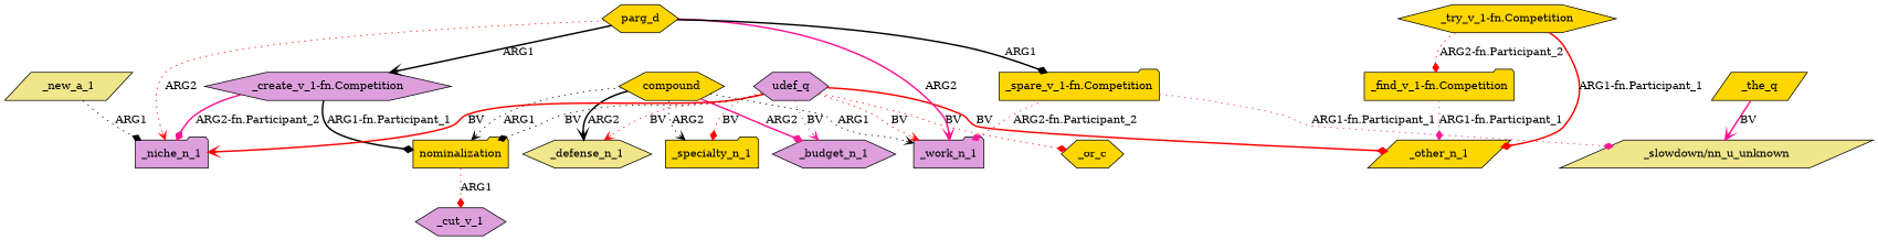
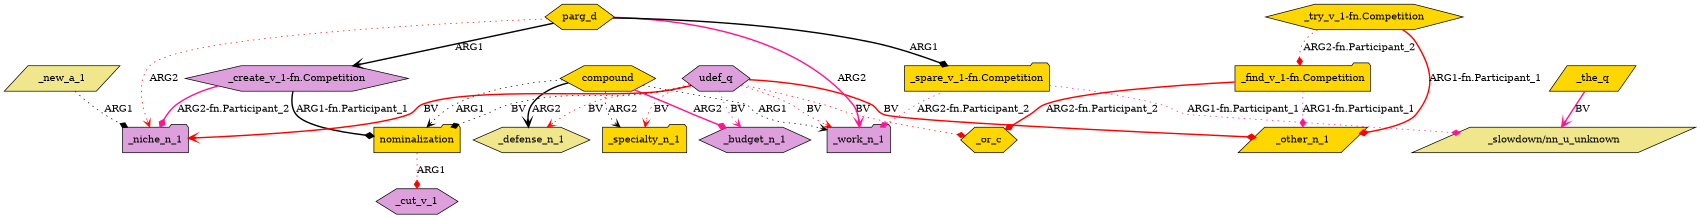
  digraph {
    node [fillcolor=gold shape=hexagon style=filled]
    edge [arrowhead=diamond color=red style=dotted]
    _new_a_1 [fillcolor=khaki shape=parallelogram]
    _niche_n_1 [fillcolor=plum shape=folder]
    "_create_v_1-fn.Competition" [fillcolor=plum]
    nominalization [shape=folder]
    _cut_v_1 [fillcolor=plum]
    compound
    _specialty_n_1 [shape=folder]
    _budget_n_1 [fillcolor=plum]
    _work_n_1 [fillcolor=plum shape=folder]
    _defense_n_1 [fillcolor=khaki]
    _the_q [shape=parallelogram]
    "_slowdown/nn_u_unknown" [fillcolor=khaki shape=parallelogram]
    udef_q [fillcolor=plum]
    _other_n_1 [shape=parallelogram]
    _or_c
    parg_d
    "_spare_v_1-fn.Competition" [shape=folder]
    "_try_v_1-fn.Competition"
    "_find_v_1-fn.Competition" [shape=folder]
    _new_a_1 -> _niche_n_1 [color=black label=ARG1]
    "_create_v_1-fn.Competition" -> _niche_n_1 [color=deeppink label="ARG2-fn.Participant_2" style=bold]
    "_create_v_1-fn.Competition" -> nominalization [color=black label="ARG1-fn.Participant_1" style=bold]
    nominalization -> _cut_v_1 [label=ARG1]
    compound -> nominalization [arrowhead=vee color=black label=ARG1]
    compound -> _specialty_n_1 [arrowhead=vee color=black label=ARG2]
    compound -> _budget_n_1 [color=deeppink label=ARG2 style=bold]
    compound -> _work_n_1 [arrowhead=vee color=black label=ARG1]
    compound -> _defense_n_1 [arrowhead=vee color=black label=ARG2 style=bold]
    _the_q -> "_slowdown/nn_u_unknown" [arrowhead=vee color=deeppink label=BV style=bold]
    udef_q -> _niche_n_1 [arrowhead=vee label=BV style=bold]
    udef_q -> nominalization [color=black label=BV]
-   udef_q -> _specialty_n_1 [label=BV]
+   udef_q -> _specialty_n_1 [arrowhead=vee label=BV]
    udef_q -> _budget_n_1 [arrowhead=vee color=deeppink label=BV]
    udef_q -> _work_n_1 [arrowhead=vee label=BV]
    udef_q -> _defense_n_1 [arrowhead=vee label=BV]
    udef_q -> _other_n_1 [label=BV style=bold]
    udef_q -> _or_c [label=BV]
    parg_d -> _niche_n_1 [arrowhead=vee label=ARG2]
    parg_d -> "_create_v_1-fn.Competition" [arrowhead=vee color=black label=ARG1 style=bold]
    parg_d -> _work_n_1 [arrowhead=vee color=deeppink label=ARG2 style=bold]
    parg_d -> "_spare_v_1-fn.Competition" [color=black label=ARG1 style=bold]
    "_spare_v_1-fn.Competition" -> _work_n_1 [color=deeppink label="ARG2-fn.Participant_2"]
    "_spare_v_1-fn.Competition" -> "_slowdown/nn_u_unknown" [color=deeppink label="ARG1-fn.Participant_1"]
    "_try_v_1-fn.Competition" -> _other_n_1 [label="ARG1-fn.Participant_1" style=bold]
    "_try_v_1-fn.Competition" -> "_find_v_1-fn.Competition" [label="ARG2-fn.Participant_2"]
    "_find_v_1-fn.Competition" -> _other_n_1 [color=deeppink label="ARG1-fn.Participant_1"]
+   "_find_v_1-fn.Competition" -> _or_c [label="ARG2-fn.Participant_2" style=bold]
  }
